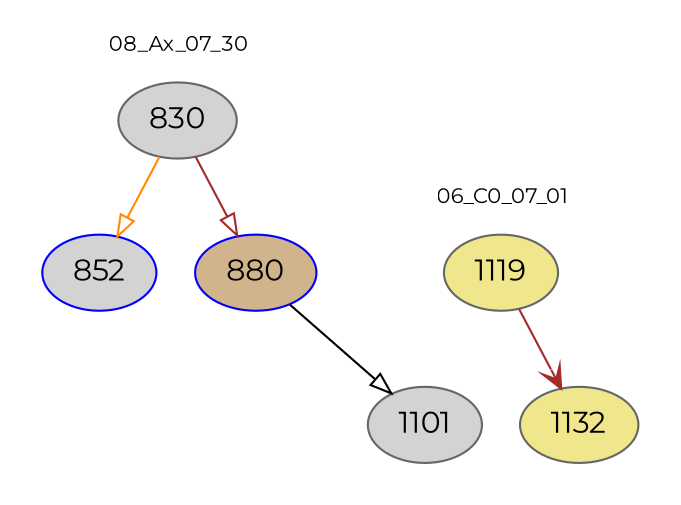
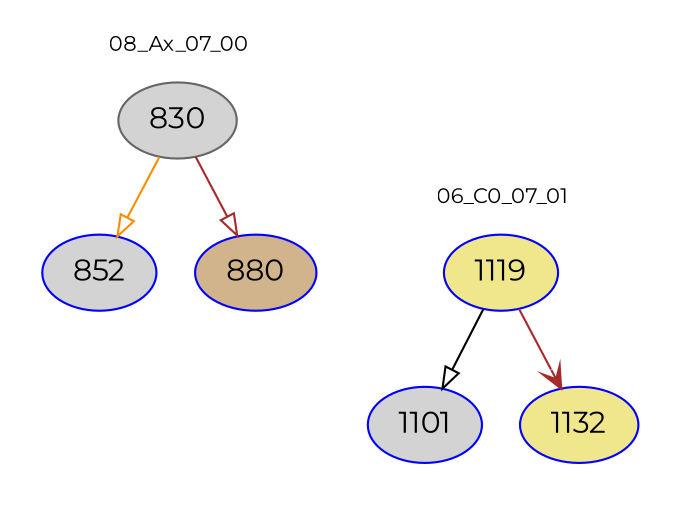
  digraph {
    fontname=Montserrat
    node [color=blue fillcolor=lightgrey fontname=Montserrat style=filled]
    edge [arrowhead=onormal color=brown fontname=Montserrat]
    n1 [color=gray40 label=830]
    n2 [label=852]
    n3 [fillcolor=tan label=880]
-   n4 [color=gray40 fillcolor=khaki label=1119]
-   n5 [color=gray40 label=1101]
-   n6 [color=gray40 fillcolor=khaki label=1132]
+   n4 [fillcolor=khaki label=1119]
+   n5 [label=1101]
+   n6 [fillcolor=khaki label=1132]
    subgraph cluster_1 {
      color=white
      fontsize=10
-     label="08_Ax_07_30"
+     label="08_Ax_07_00"
      n1
      n2
      n3
    }
    subgraph cluster_2 {
      color=white
      fontsize=10
      label="06_C0_07_01"
      n4
      n5
      n6
    }
    n1 -> n2 [color=darkorange]
    n1 -> n3
-   n3 -> n5 [color=black]
+   n4 -> n5 [color=black]
    n4 -> n6 [arrowhead=vee]
  }
